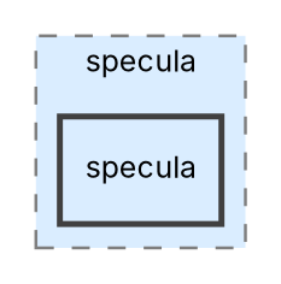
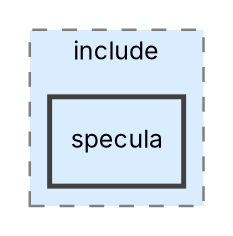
  digraph {
    compound=true
    rankdir=LR
    fontname=Inter
    n1 [color=grey25 fillcolor="#daedff" fontname=Inter fontsize=10 label=specula shape=box style="filled,bold,"]
    subgraph cluster_1 {
      bgcolor="#daedff"
      fontsize=10
-     label=specula
+     label=include
      pencolor=grey50
      style="filled,dashed,"
      n1
    }
  }
